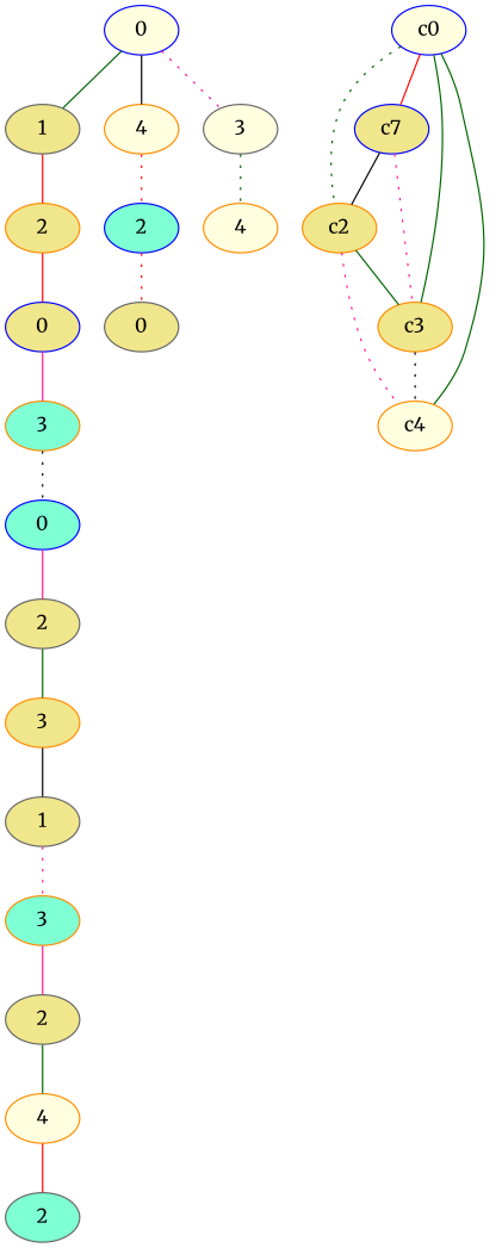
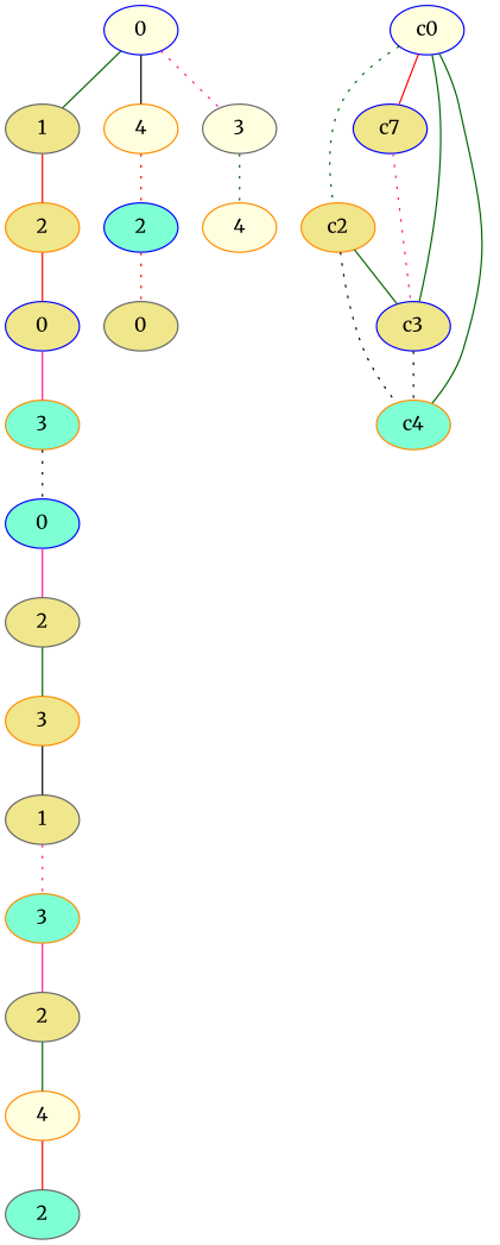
  graph {
    fontname=Merriweather
    node [color=darkorange fillcolor=khaki fontname=Merriweather style=filled]
    edge [color=darkgreen fontname=Merriweather style=solid]
    n1 [color=blue fillcolor=lightyellow label=0]
    n2 [color=gray40 label=1]
    n3 [fillcolor=lightyellow label=4]
    n4 [color=gray40 fillcolor=lightyellow label=3]
    n5 [label=2]
    n6 [color=blue fillcolor=aquamarine label=2]
    n7 [fillcolor=lightyellow label=4]
    n8 [color=blue label=0]
    n9 [fillcolor=aquamarine label=3]
    n10 [color=blue fillcolor=aquamarine label=0]
    n11 [color=gray40 label=2]
    n12 [label=3]
    n13 [color=gray40 label=1]
    n14 [fillcolor=aquamarine label=3]
    n15 [color=gray40 label=2]
    n16 [fillcolor=lightyellow label=4]
    n17 [color=gray40 fillcolor=aquamarine label=2]
    n18 [color=gray40 label=0]
    c0 [color=blue fillcolor=lightyellow]
    n20 [color=blue label=c7]
    c2
-   c3
-   c4 [fillcolor=lightyellow]
+   c3 [color=blue]
+   c4 [fillcolor=aquamarine]
    n1 -- n2
    n1 -- n3 [color=black]
    n1 -- n4 [color=deeppink style=dotted]
    n2 -- n5 [color=red]
    n3 -- n6 [color=red style=dotted]
    n4 -- n7 [style=dotted]
    n5 -- n8 [color=red]
    n6 -- n18 [color=red style=dotted]
    n8 -- n9 [color=deeppink]
    n9 -- n10 [color=black style=dotted]
    n10 -- n11 [color=deeppink]
    n11 -- n12
    n12 -- n13 [color=black]
    n13 -- n14 [color=deeppink style=dotted]
    n14 -- n15 [color=deeppink]
    n15 -- n16
    n16 -- n17 [color=red]
    c0 -- n20 [color=red]
    c0 -- c2 [style=dotted]
    c0 -- c3
    c0 -- c4
-   n20 -- c2 [color=black]
    n20 -- c3 [color=deeppink style=dotted]
    c2 -- c3
-   c2 -- c4 [color=deeppink style=dotted]
+   c2 -- c4 [color=black style=dotted]
    c3 -- c4 [color=black style=dotted]
  }
